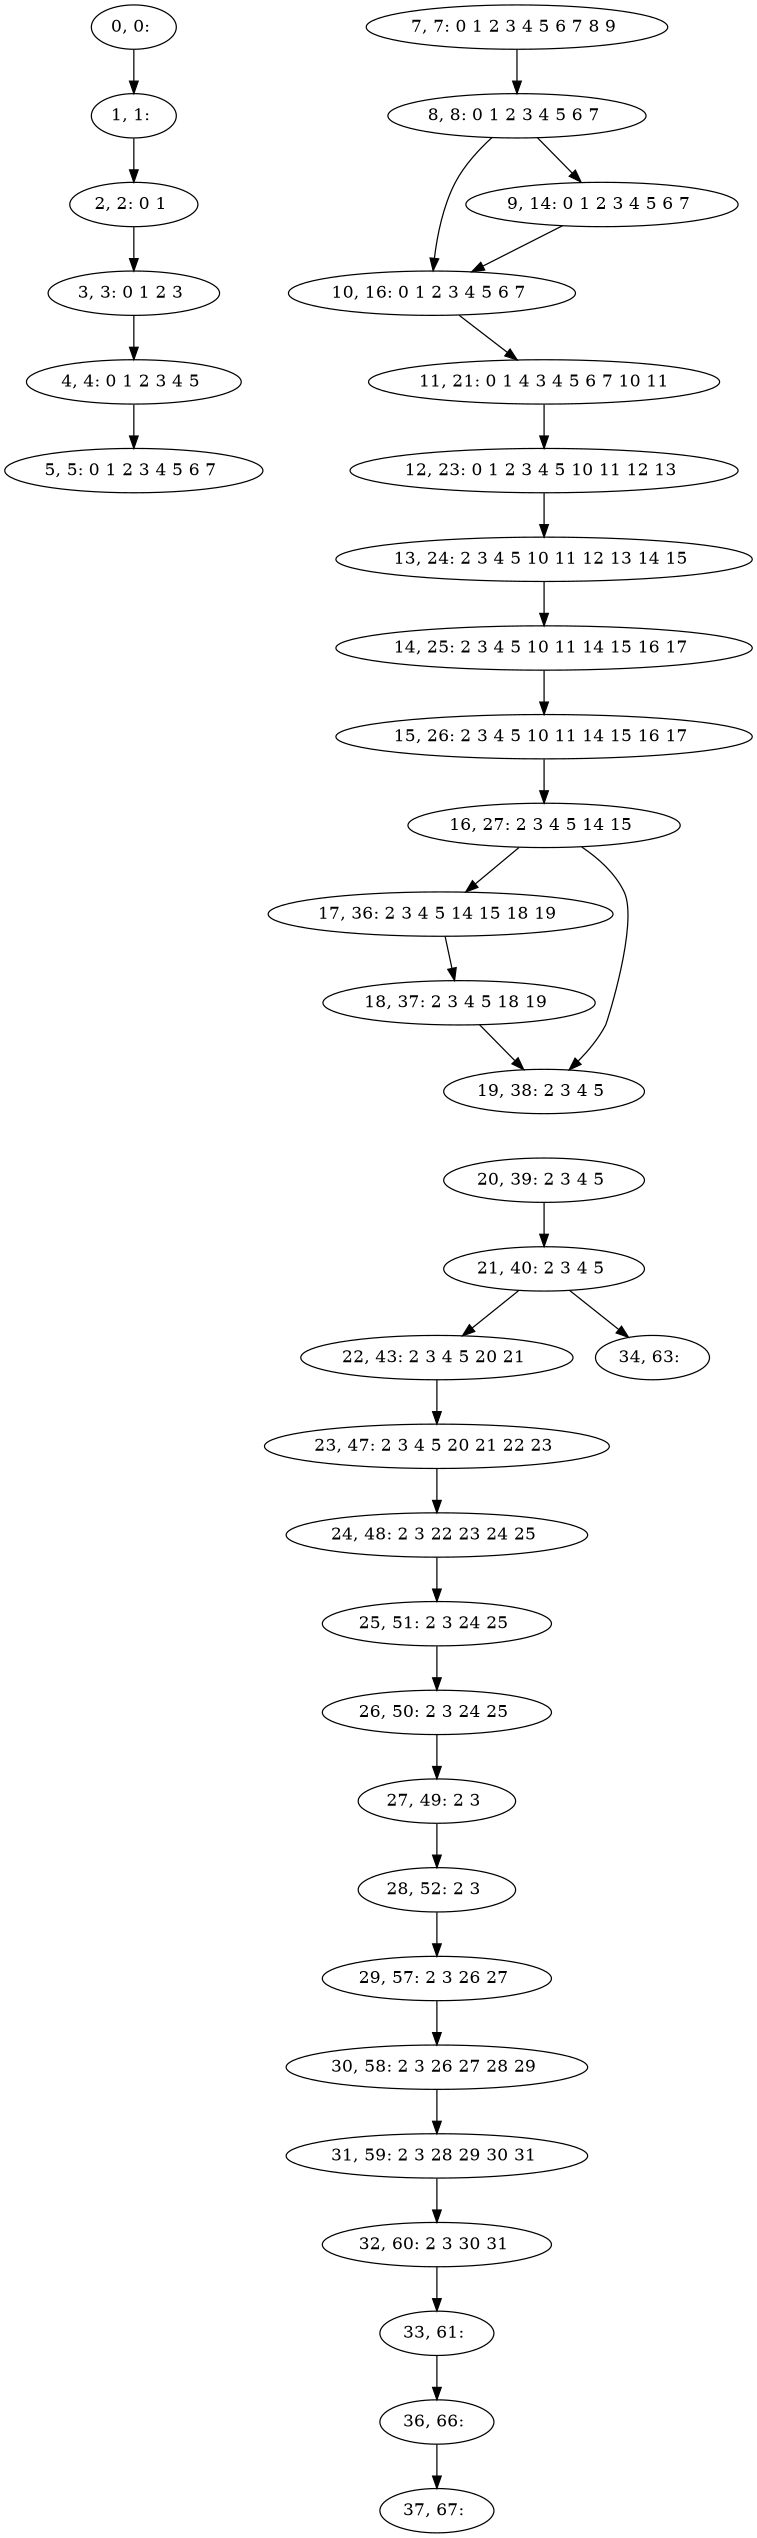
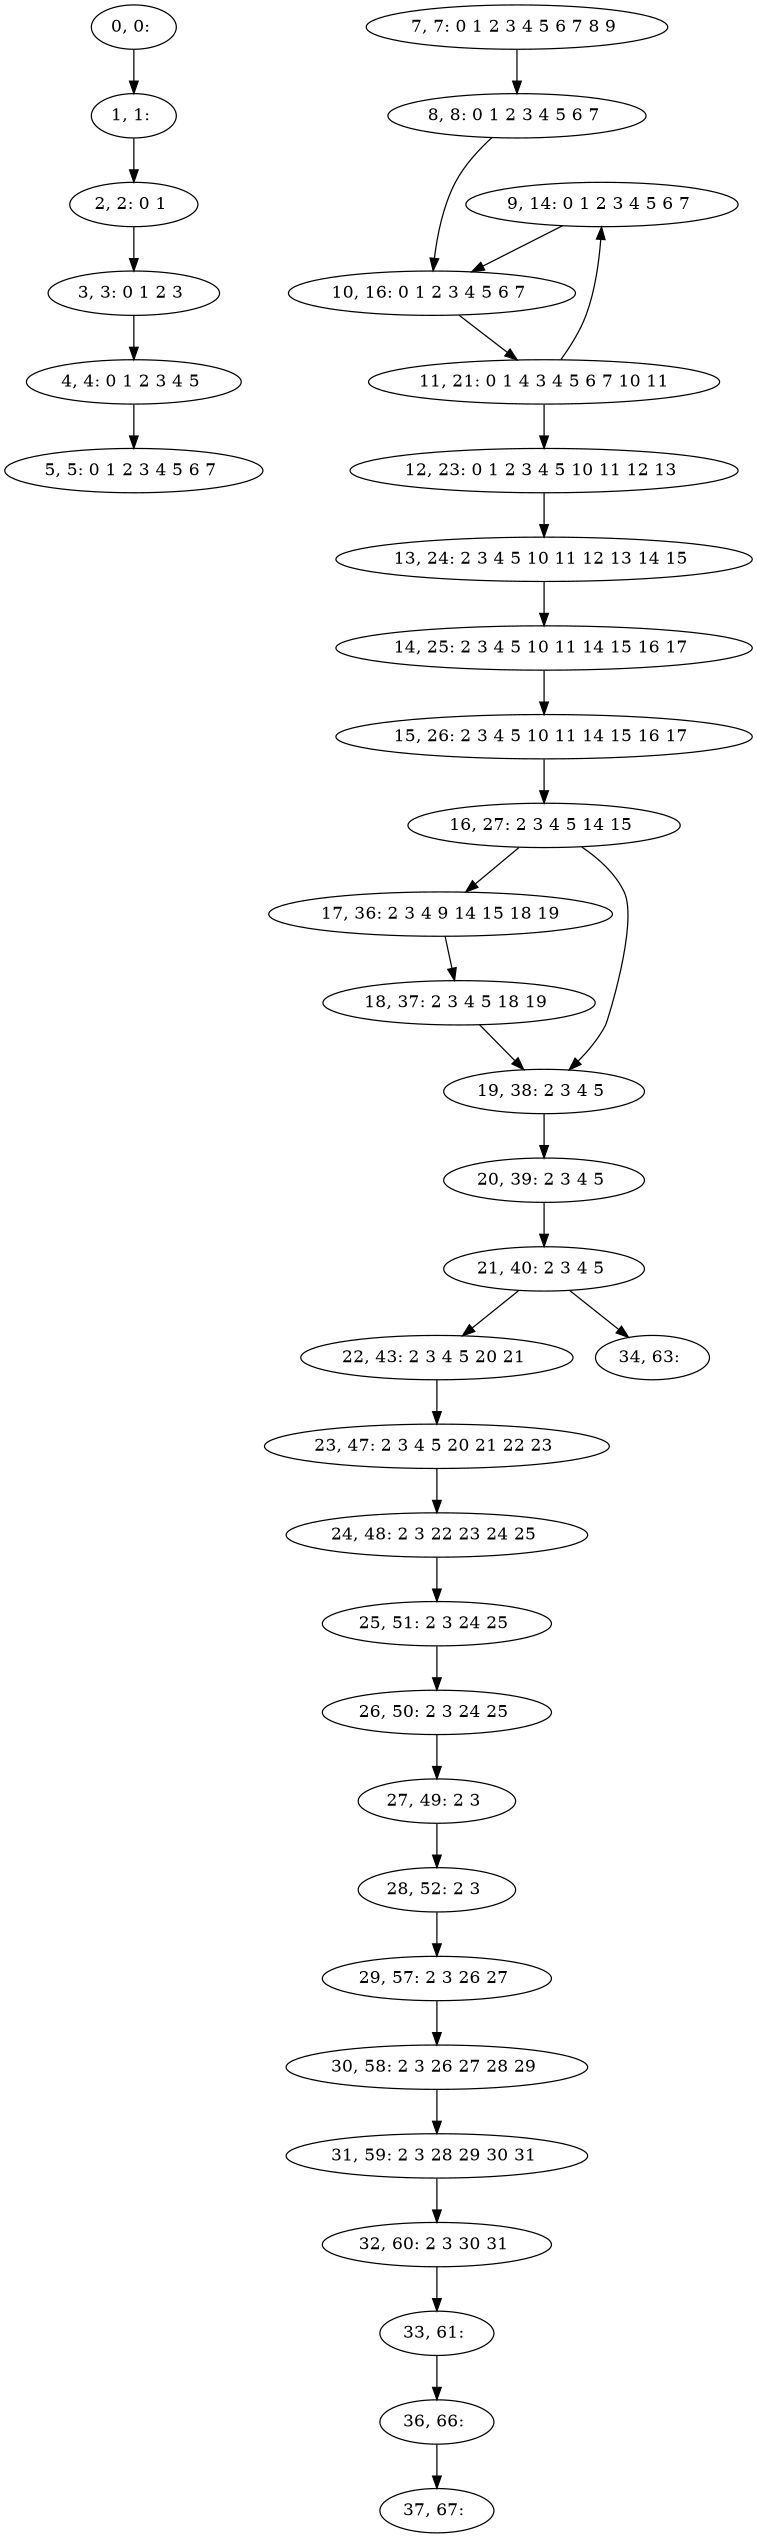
  digraph {
    n1 [label="0, 0: "]
    n2 [label="1, 1: "]
    n3 [label="2, 2: 0 1 "]
    n4 [label="3, 3: 0 1 2 3 "]
    n5 [label="4, 4: 0 1 2 3 4 5 "]
    n6 [label="5, 5: 0 1 2 3 4 5 6 7 "]
    n7 [label="7, 7: 0 1 2 3 4 5 6 7 8 9 "]
    n8 [label="8, 8: 0 1 2 3 4 5 6 7 "]
    n9 [label="9, 14: 0 1 2 3 4 5 6 7 "]
    n10 [label="10, 16: 0 1 2 3 4 5 6 7 "]
    n11 [label="11, 21: 0 1 4 3 4 5 6 7 10 11"]
    n12 [label="12, 23: 0 1 2 3 4 5 10 11 12 13 "]
    n13 [label="13, 24: 2 3 4 5 10 11 12 13 14 15 "]
    n14 [label="14, 25: 2 3 4 5 10 11 14 15 16 17 "]
    n15 [label="15, 26: 2 3 4 5 10 11 14 15 16 17 "]
    n16 [label="16, 27: 2 3 4 5 14 15 "]
-   n17 [label="17, 36: 2 3 4 5 14 15 18 19 "]
+   n17 [label="17, 36: 2 3 4 9 14 15 18 19"]
    n18 [label="19, 38: 2 3 4 5 "]
    n19 [label="18, 37: 2 3 4 5 18 19 "]
    n20 [label="20, 39: 2 3 4 5 "]
    n21 [label="21, 40: 2 3 4 5 "]
    n22 [label="22, 43: 2 3 4 5 20 21 "]
    n23 [label="34, 63: "]
    n24 [label="23, 47: 2 3 4 5 20 21 22 23 "]
    n25 [label="24, 48: 2 3 22 23 24 25 "]
    n26 [label="25, 51: 2 3 24 25 "]
    n27 [label="26, 50: 2 3 24 25 "]
    n28 [label="27, 49: 2 3 "]
    n29 [label="28, 52: 2 3 "]
    n30 [label="29, 57: 2 3 26 27 "]
    n31 [label="30, 58: 2 3 26 27 28 29 "]
    n32 [label="31, 59: 2 3 28 29 30 31 "]
    n33 [label="32, 60: 2 3 30 31 "]
    n34 [label="33, 61: "]
    n35 [label="36, 66: "]
    n36 [label="37, 67: "]
    n1 -> n2
    n2 -> n3
    n3 -> n4
    n4 -> n5
    n5 -> n6
    n7 -> n8
-   n8 -> n9
+   n11 -> n9
    n8 -> n10
    n9 -> n10
    n10 -> n11
    n11 -> n12
    n12 -> n13
    n13 -> n14
    n14 -> n15
    n15 -> n16
    n16 -> n17
    n16 -> n18
    n17 -> n19
+   n18 -> n20
    n19 -> n18
    n20 -> n21
    n21 -> n22
    n21 -> n23
    n22 -> n24
    n24 -> n25
    n25 -> n26
    n26 -> n27
    n27 -> n28
    n28 -> n29
    n29 -> n30
    n30 -> n31
    n31 -> n32
    n32 -> n33
    n33 -> n34
    n34 -> n35
    n35 -> n36
  }
